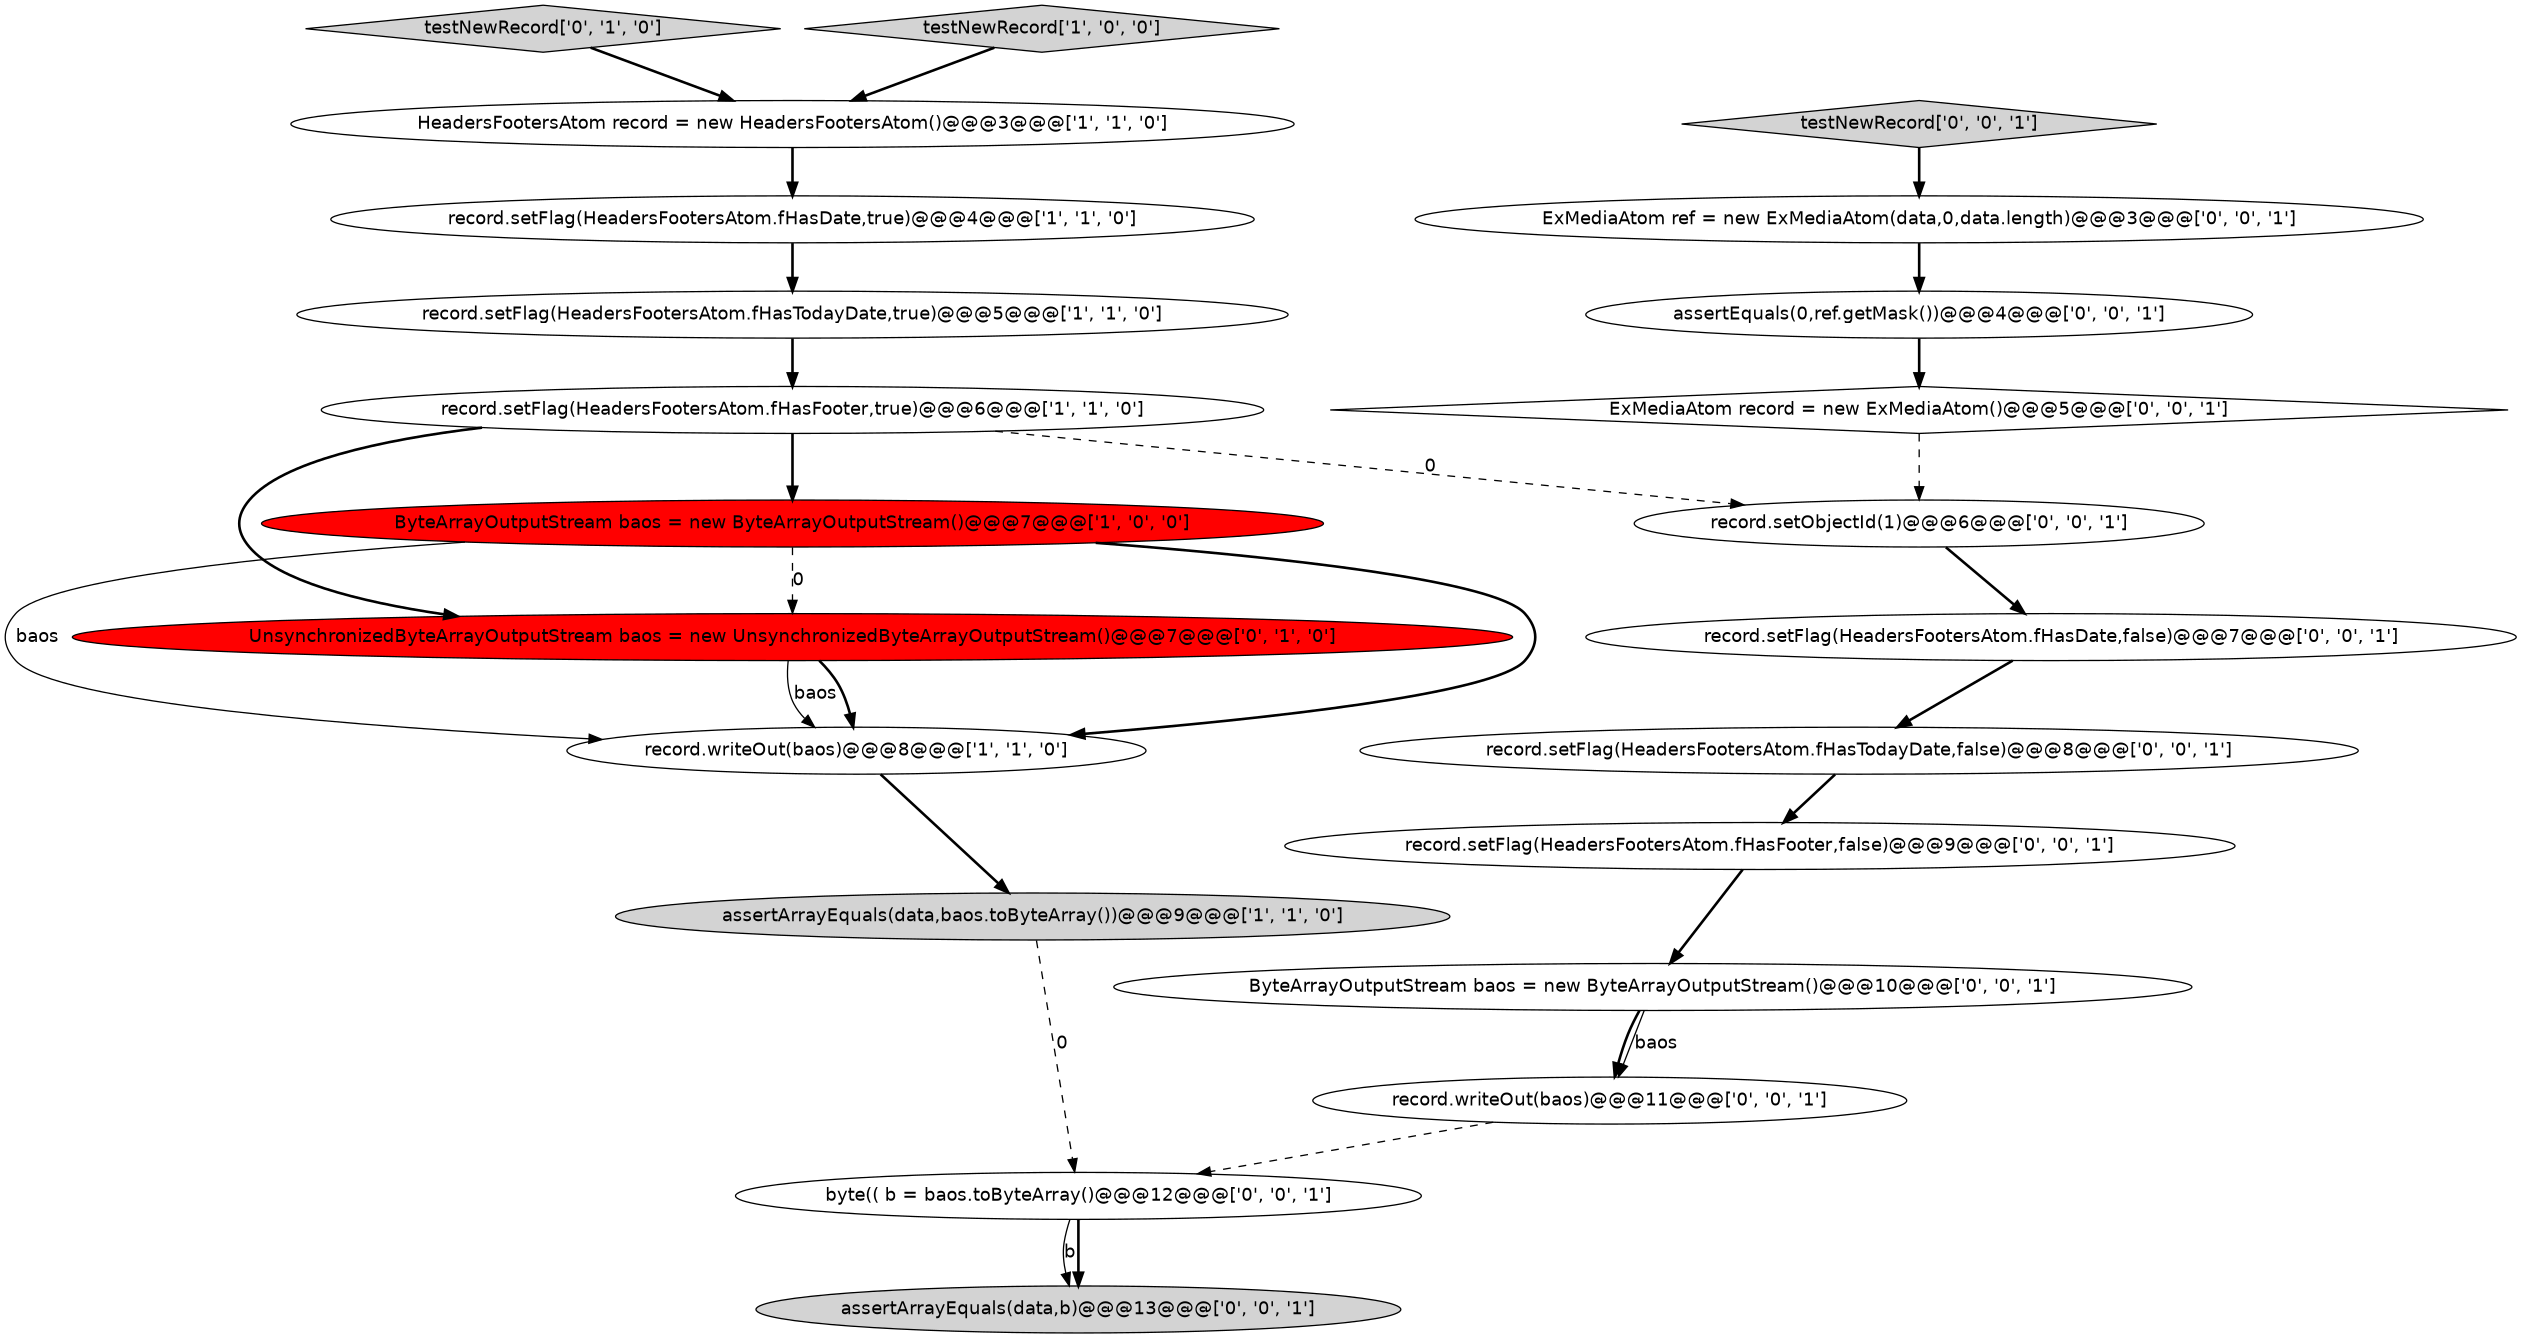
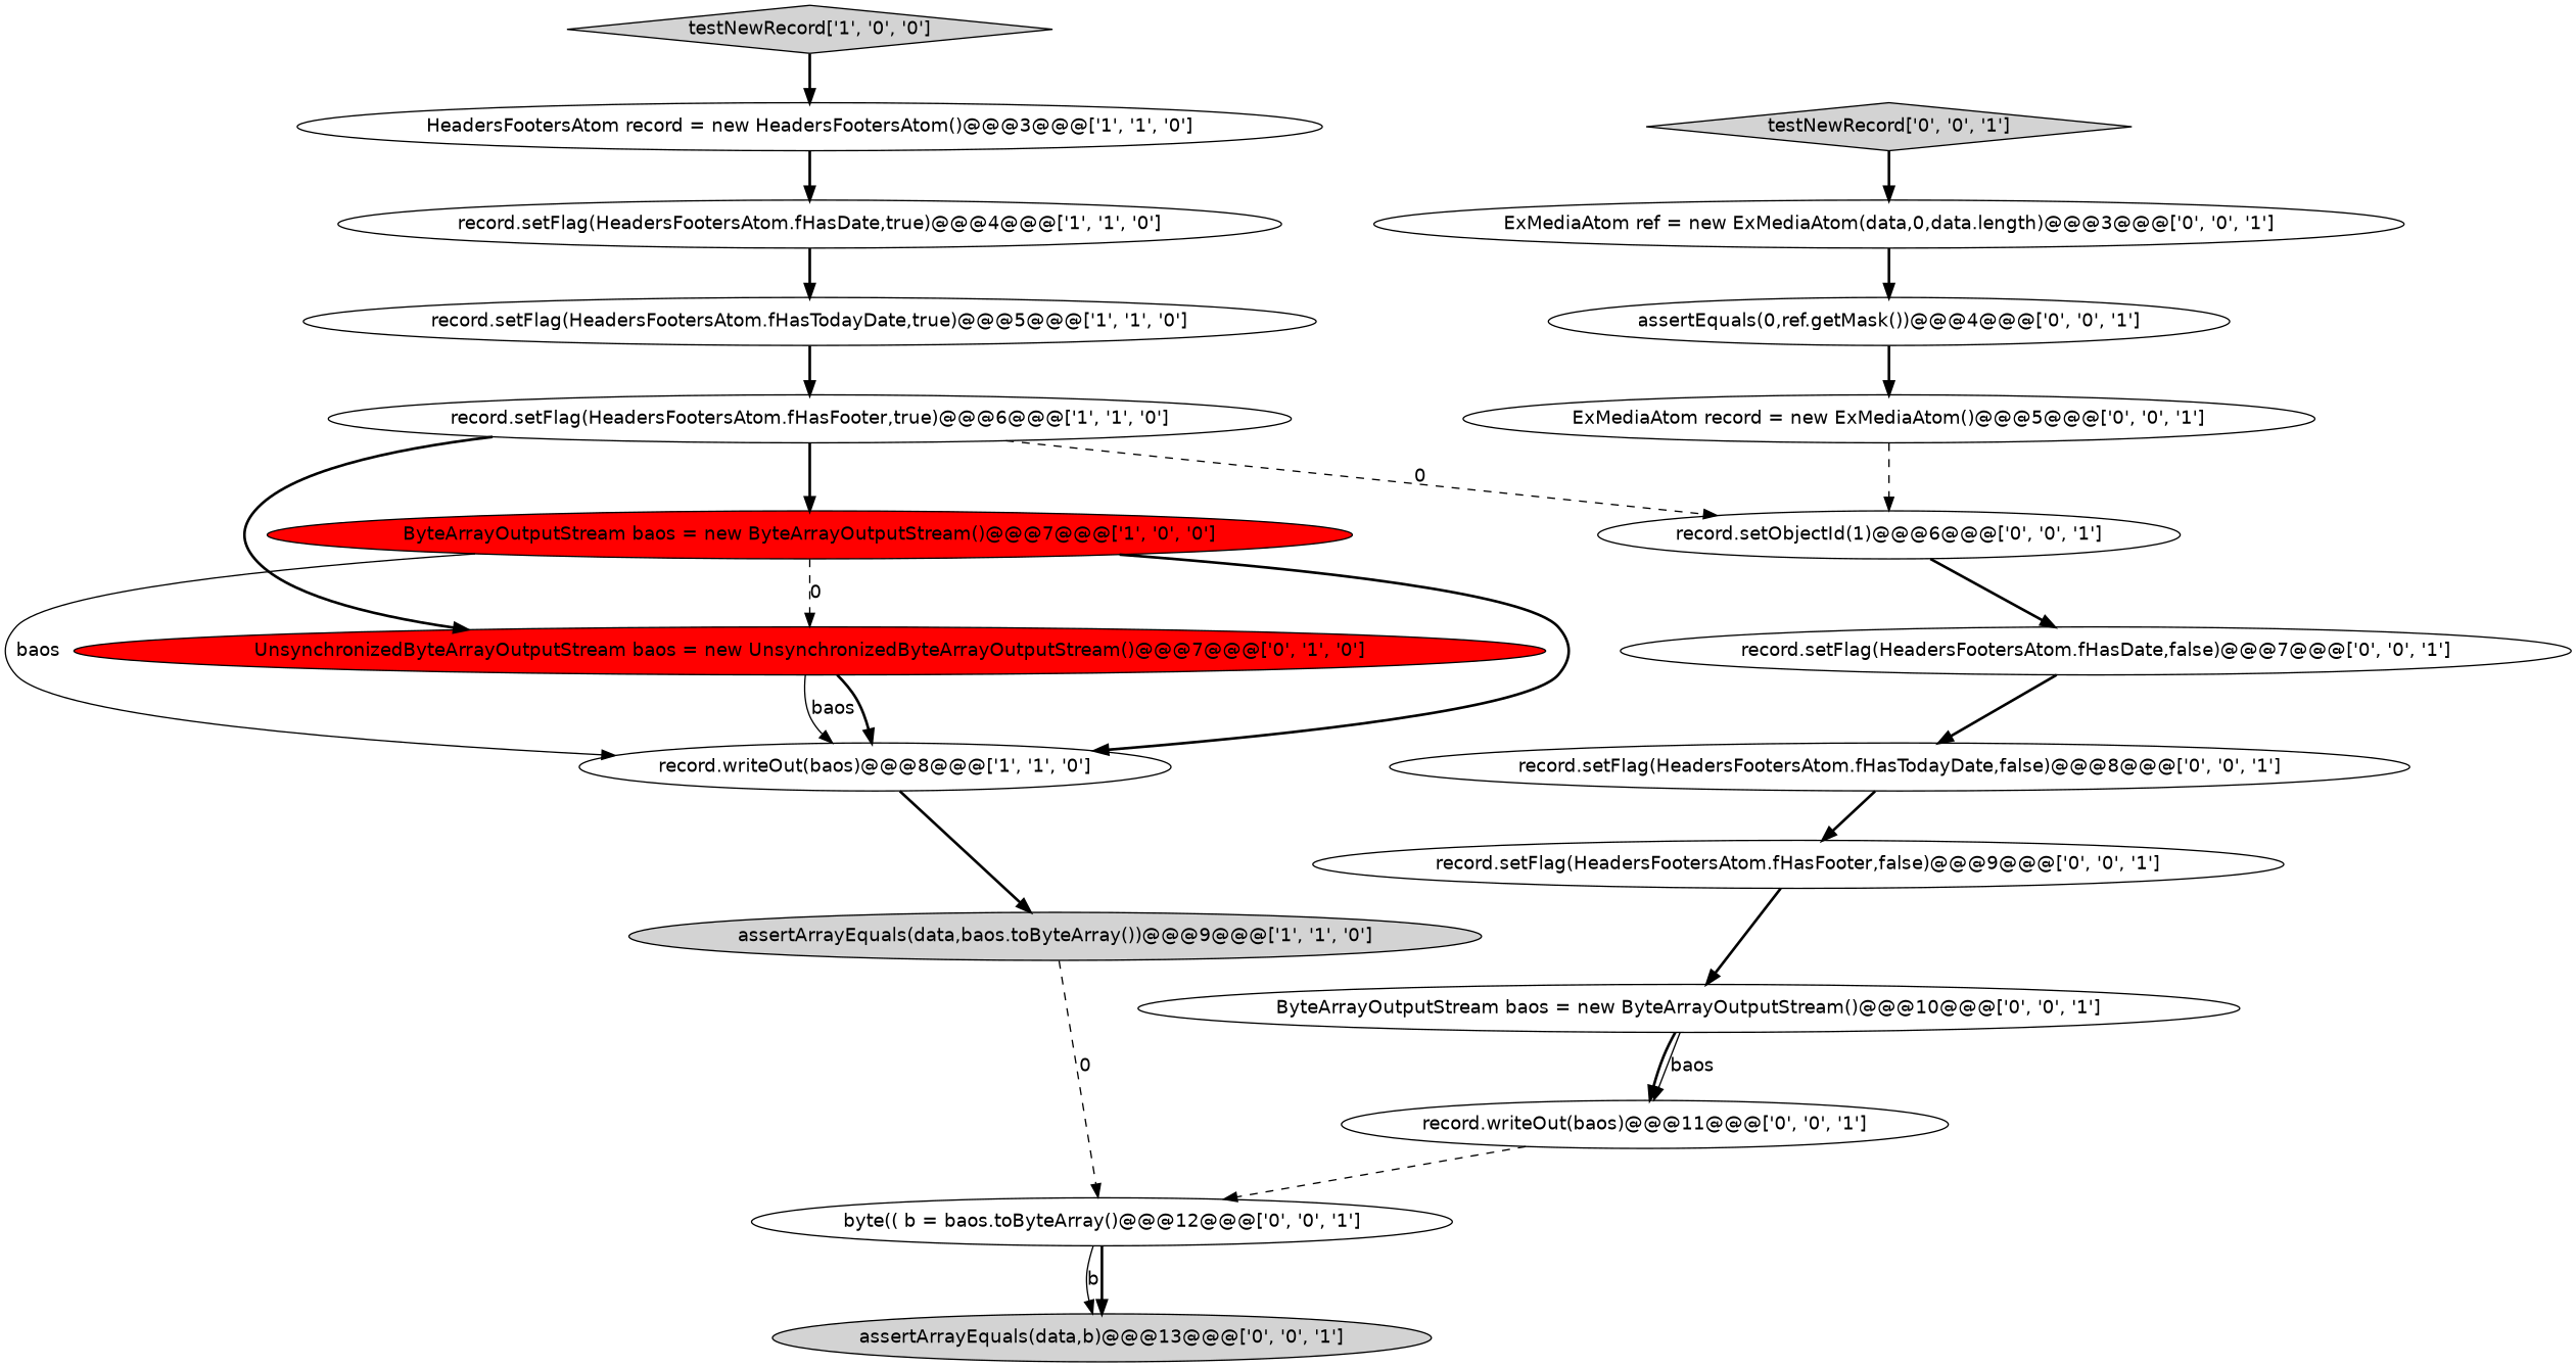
  digraph {
    fontname="DejaVu Sans"
    node [fillcolor=white fontname="DejaVu Sans" shape=ellipse style=filled]
    edge [fontname="DejaVu Sans" style=bold]
    n1 [label="byte(( b = baos.toByteArray()@@@12@@@['0', '0', '1']"]
    n2 [fillcolor=lightgray label="assertArrayEquals(data,b)@@@13@@@['0', '0', '1']"]
    n3 [label="record.setFlag(HeadersFootersAtom.fHasFooter,false)@@@9@@@['0', '0', '1']"]
    n4 [label="ByteArrayOutputStream baos = new ByteArrayOutputStream()@@@10@@@['0', '0', '1']"]
    n5 [label="record.writeOut(baos)@@@11@@@['0', '0', '1']"]
    n6 [fillcolor=red label="ByteArrayOutputStream baos = new ByteArrayOutputStream()@@@7@@@['1', '0', '0']"]
    n7 [fillcolor=red label="UnsynchronizedByteArrayOutputStream baos = new UnsynchronizedByteArrayOutputStream()@@@7@@@['0', '1', '0']"]
    n8 [label="record.writeOut(baos)@@@8@@@['1', '1', '0']"]
    n9 [fillcolor=lightgray label="assertArrayEquals(data,baos.toByteArray())@@@9@@@['1', '1', '0']"]
    n10 [label="HeadersFootersAtom record = new HeadersFootersAtom()@@@3@@@['1', '1', '0']"]
    n11 [label="record.setFlag(HeadersFootersAtom.fHasDate,true)@@@4@@@['1', '1', '0']"]
    n12 [label="record.setFlag(HeadersFootersAtom.fHasTodayDate,true)@@@5@@@['1', '1', '0']"]
    n13 [label="record.setFlag(HeadersFootersAtom.fHasFooter,true)@@@6@@@['1', '1', '0']"]
    n14 [label="record.setObjectId(1)@@@6@@@['0', '0', '1']"]
-   n15 [fillcolor=lightgray label="testNewRecord['0', '1', '0']" shape=diamond]
    n16 [label="record.setFlag(HeadersFootersAtom.fHasDate,false)@@@7@@@['0', '0', '1']"]
    n17 [label="record.setFlag(HeadersFootersAtom.fHasTodayDate,false)@@@8@@@['0', '0', '1']"]
    n18 [fillcolor=lightgray label="testNewRecord['0', '0', '1']" shape=diamond]
    n19 [label="ExMediaAtom ref = new ExMediaAtom(data,0,data.length)@@@3@@@['0', '0', '1']"]
    n20 [label="assertEquals(0,ref.getMask())@@@4@@@['0', '0', '1']"]
-   n21 [label="ExMediaAtom record = new ExMediaAtom()@@@5@@@['0', '0', '1']" shape=diamond]
+   n21 [label="ExMediaAtom record = new ExMediaAtom()@@@5@@@['0', '0', '1']"]
    n22 [fillcolor=lightgray label="testNewRecord['1', '0', '0']" shape=diamond]
    n1 -> n2 [label=b style=solid]
    n1 -> n2
    n3 -> n4
    n4 -> n5
    n4 -> n5 [label=baos style=solid]
    n5 -> n1 [style=dashed]
    n6 -> n7 [label=0 style=dashed]
    n6 -> n8 [label=baos style=solid]
    n6 -> n8
    n7 -> n8 [label=baos style=solid]
    n7 -> n8
    n8 -> n9
    n9 -> n1 [label=0 style=dashed]
    n10 -> n11
    n11 -> n12
    n12 -> n13
    n13 -> n6
    n13 -> n7
    n13 -> n14 [label=0 style=dashed]
    n14 -> n16
-   n15 -> n10
    n16 -> n17
    n17 -> n3
    n18 -> n19
    n19 -> n20
    n20 -> n21
    n21 -> n14 [style=dashed]
    n22 -> n10
  }
